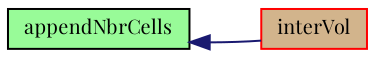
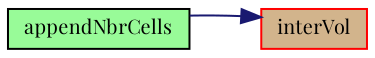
  digraph {
    rankdir=LR
    fontname="Playfair Display"
    node [fontname="Playfair Display" fontsize=10 shape=record style=filled]
    n1 [color=black fillcolor=palegreen fontcolor=black height=0.2 label=appendNbrCells width=0.4]
    n2 [color=red height=0.2 label=interVol width=0.4 fillcolor=tan]
-   n1 -> n2 [color=midnightblue dir=back fontname="Playfair Display" fontsize=10 labelfontname=Helvetica labelfontsize=10 style=solid]
+   n2 -> n1 [color=midnightblue dir=back fontname="Playfair Display" fontsize=10 labelfontname=Helvetica labelfontsize=10 style=solid]
  }
